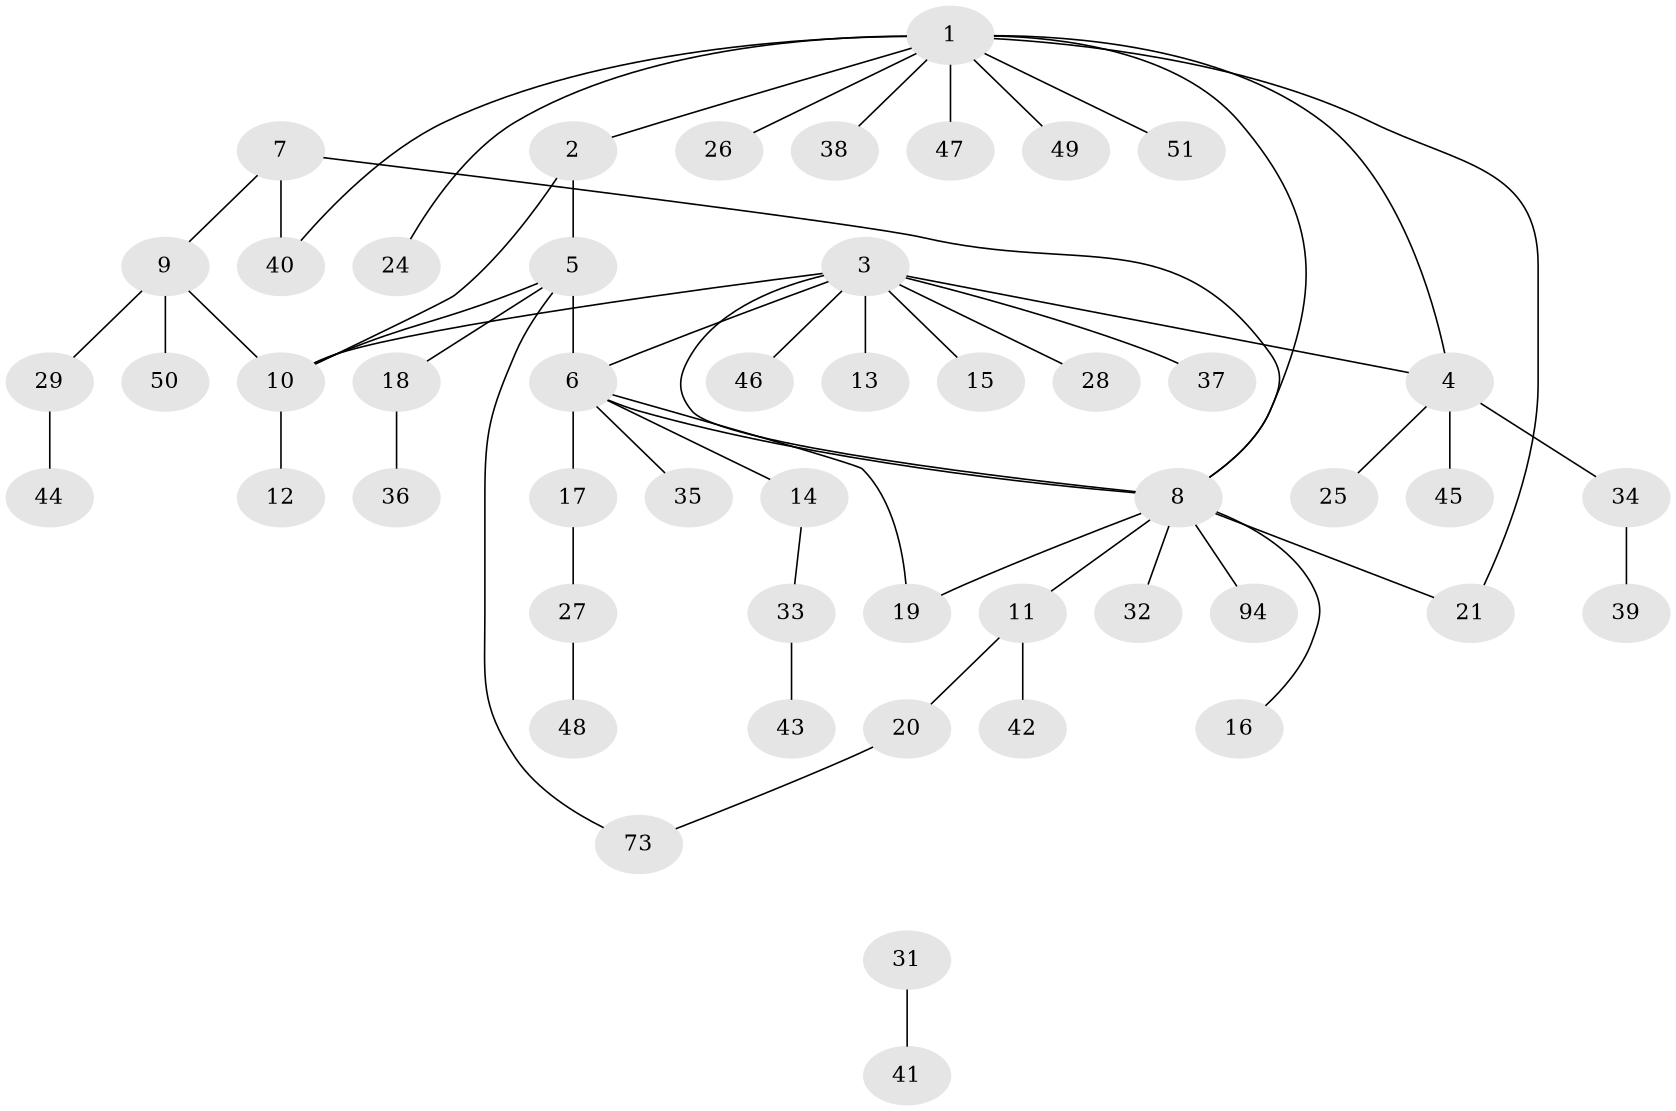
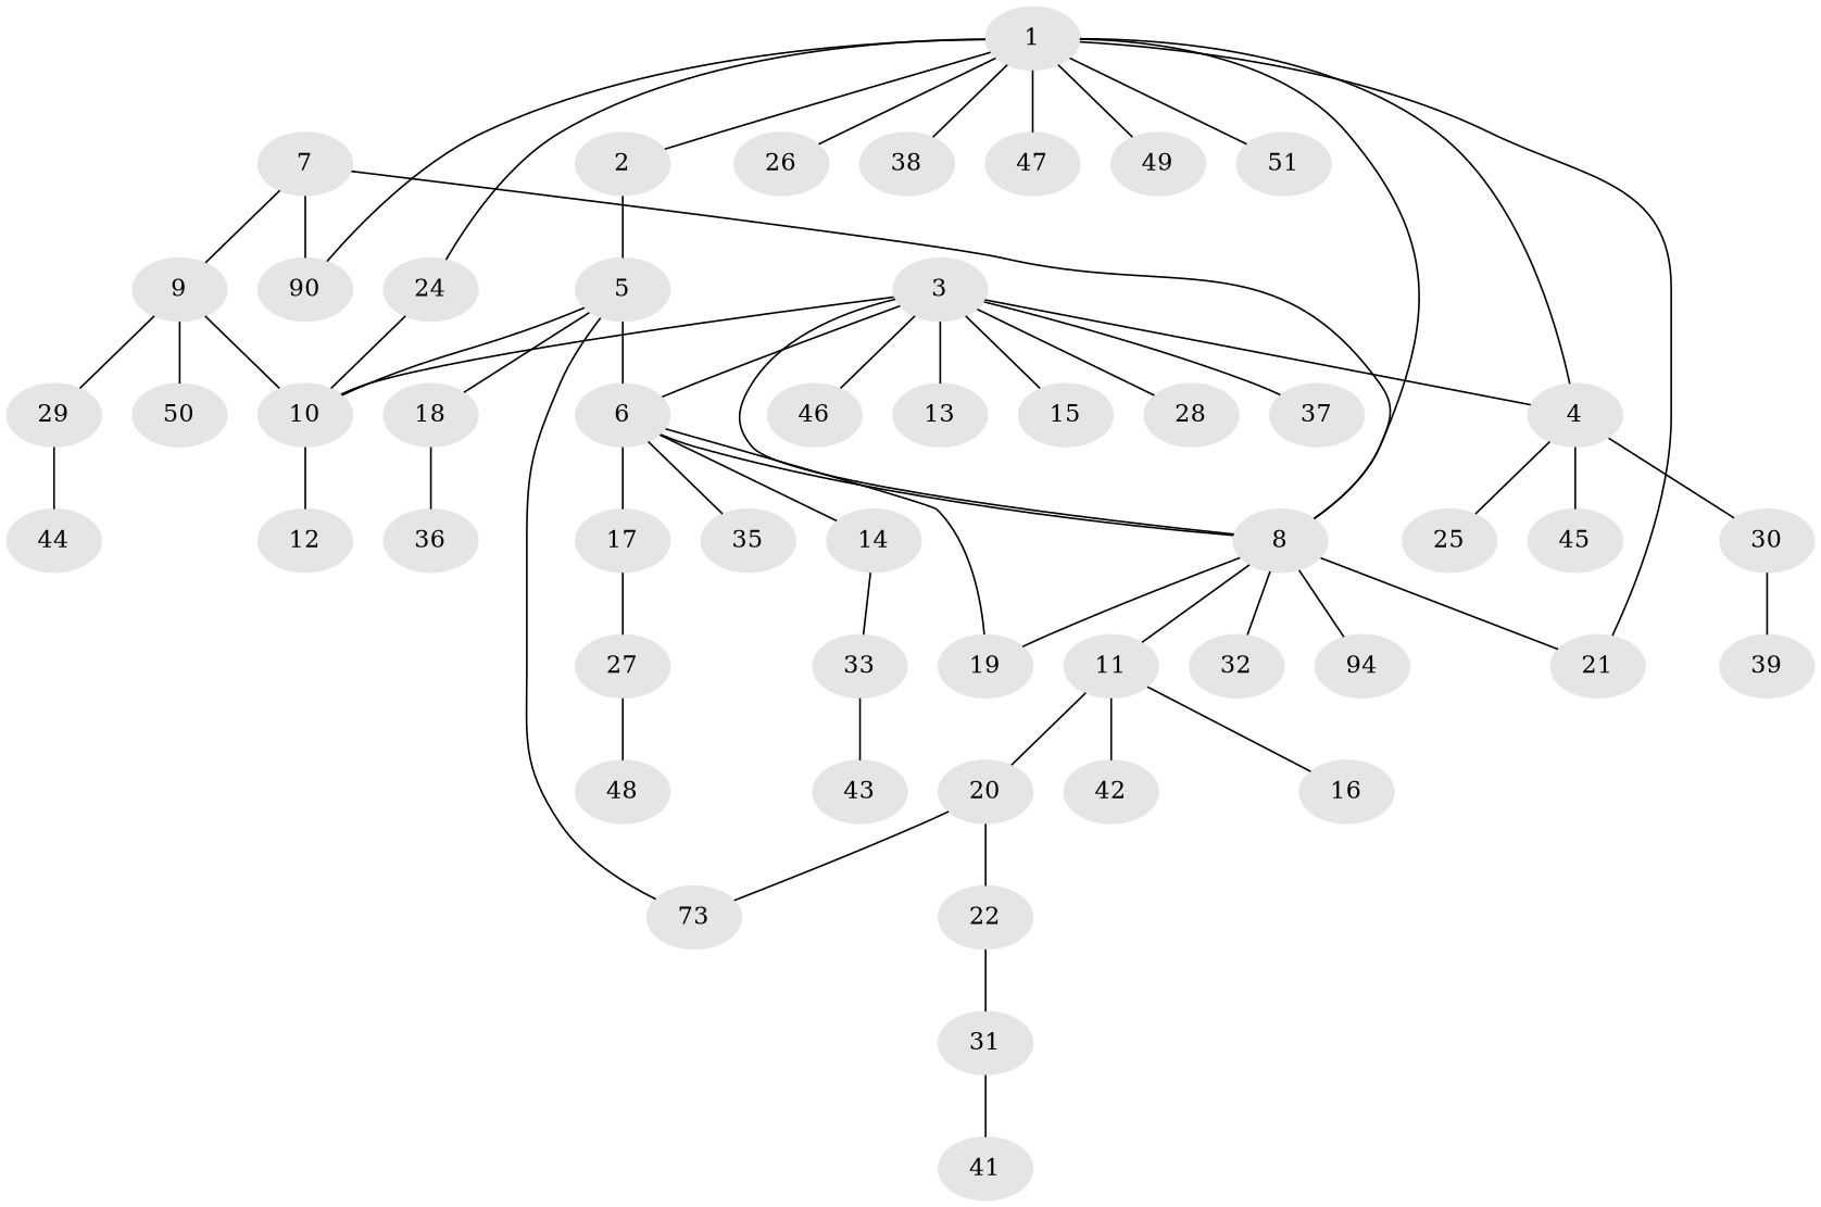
  graph {
    fontname="DejaVu Serif"
    node [color=gray90 fontname="DejaVu Serif" style=filled]
    edge [fontname="DejaVu Serif"]
    1
    2
    4
    8
    21
    24
    26
    38
-   40
+   40 [label=90]
    47
    49
    51
    5
    10
    25
-   30 [label=34]
+   30
    45
    19
    11
    16
    32
    n22 [label=94]
    6
    18
    n25 [label=73]
    12
    3
    13
    15
    28
    37
    46
    14
    17
    35
    39
    36
    33
    27
    7
    9
    29
    50
    20
    42
    44
+   22
    43
    48
    31
    41
    1 -- 2
    1 -- 4
    1 -- 8
    1 -- 21
    1 -- 24
    1 -- 26
    1 -- 38
    1 -- 40
    1 -- 47
    1 -- 49
    1 -- 51
    2 -- 5
-   2 -- 10
+   24 -- 10
    4 -- 25
    4 -- 30
    4 -- 45
    8 -- 21
    8 -- 19
    8 -- 11
-   8 -- 16
+   11 -- 16
    8 -- 32
    8 -- n22
    5 -- 10
    5 -- 6
    5 -- 18
    5 -- n25
    10 -- 12
    30 -- 39
    11 -- 20
    11 -- 42
    6 -- 8
    6 -- 19
    6 -- 14
    6 -- 17
    6 -- 35
    18 -- 36
    3 -- 4
    3 -- 8
    3 -- 10
    3 -- 6
    3 -- 13
    3 -- 15
    3 -- 28
    3 -- 37
    3 -- 46
    14 -- 33
    17 -- 27
    33 -- 43
    27 -- 48
    7 -- 8
    7 -- 40
    7 -- 9
    9 -- 10
    9 -- 29
    9 -- 50
    29 -- 44
    20 -- n25
+   20 -- 22
+   22 -- 31
    31 -- 41
  }
